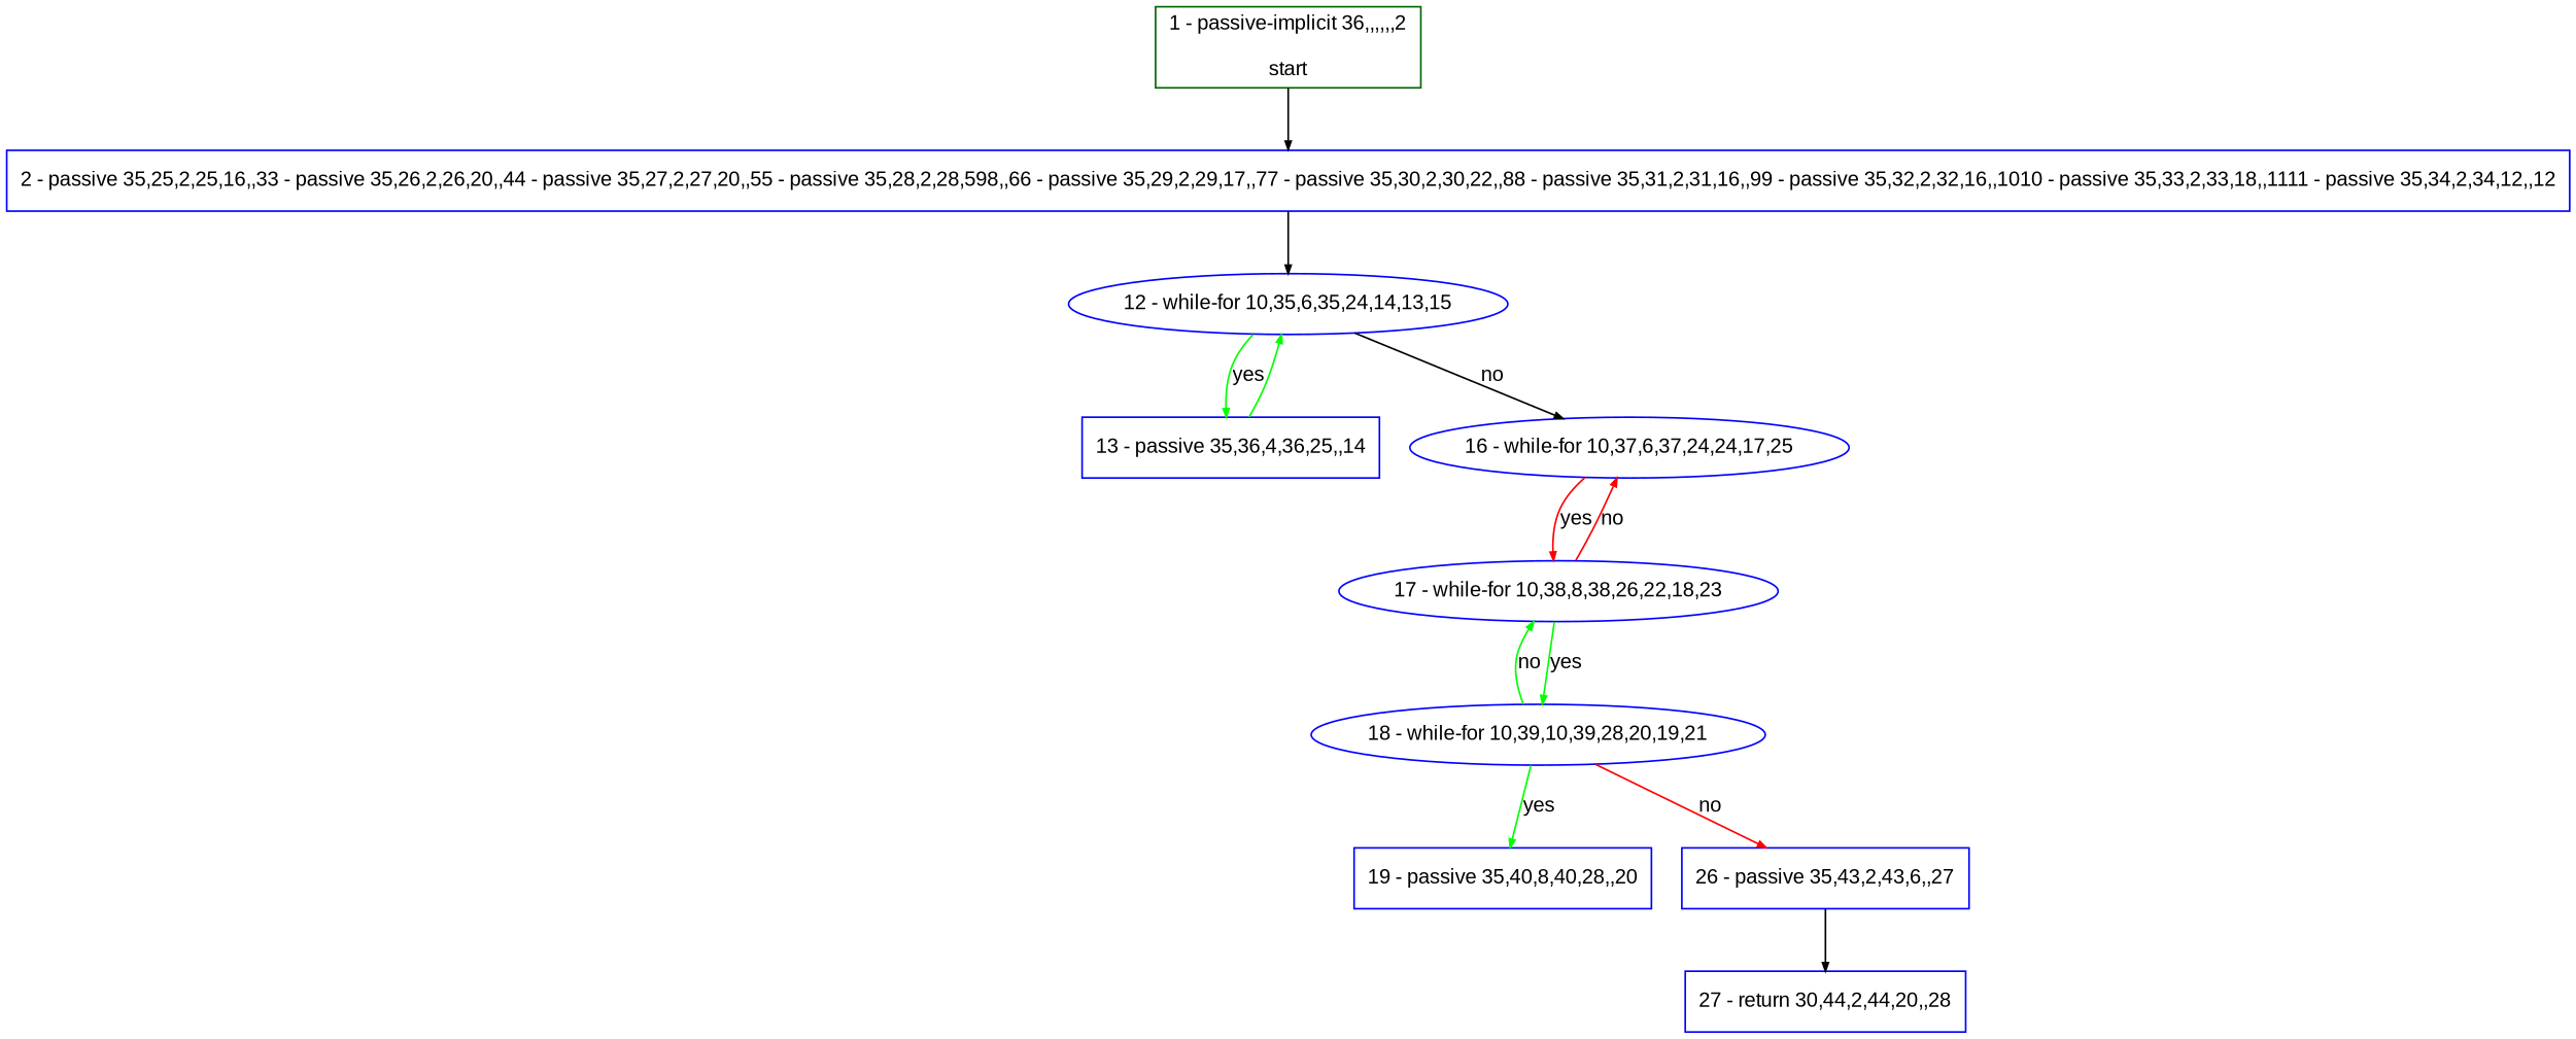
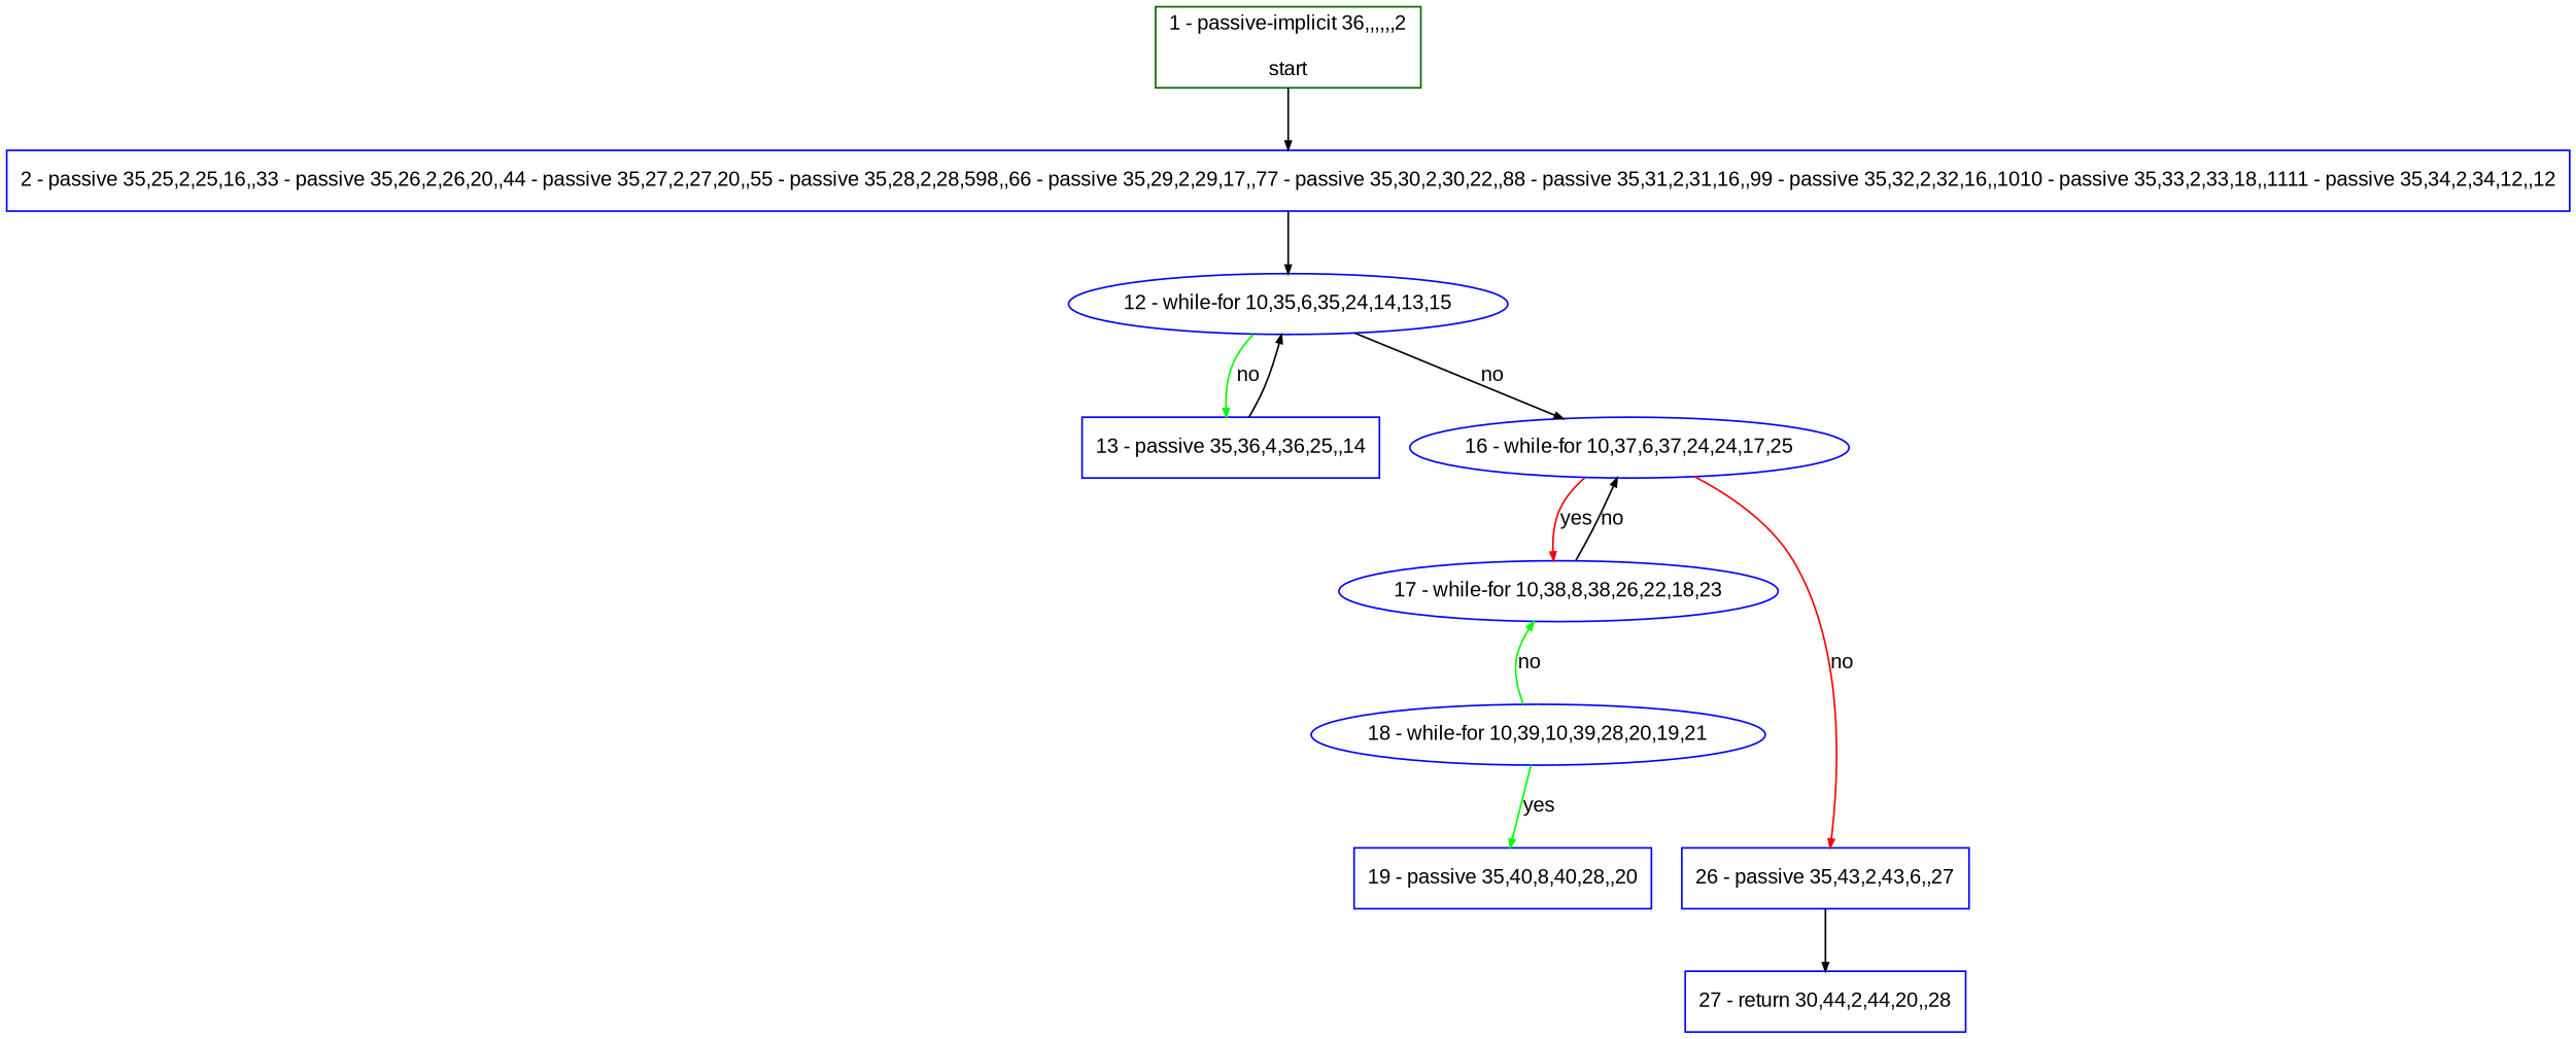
  digraph {
    bgcolor=white
    compound=true
    fillcolor="#FFFFCC"
    fontname=Arial
    fontsize=12
    pack=true
    packmode=clust
    style="rounded,filled"
    node [color="#0000ff" compound=true fillcolor="#ffffff" fixedsize=false fontname=Arial fontsize=12 node_initialized=no shape=box style=filled]
    edge [arrowhead=normal arrowsize=0.5 arrowtail=none color="#000000" compound=true dir=forward fontcolor=black fontname=Arial fontsize=12]
    n1 [label="2 - passive 35,25,2,25,16,,33 - passive 35,26,2,26,20,,44 - passive 35,27,2,27,20,,55 - passive 35,28,2,28,598,,66 - passive 35,29,2,29,17,,77 - passive 35,30,2,30,22,,88 - passive 35,31,2,31,16,,99 - passive 35,32,2,32,16,,1010 - passive 35,33,2,33,18,,1111 - passive 35,34,2,34,12,,12"]
    n2 [label="12 - while-for 10,35,6,35,24,14,13,15" shape=oval]
    n3 [label="13 - passive 35,36,4,36,25,,14"]
    n4 [label="16 - while-for 10,37,6,37,24,24,17,25" shape=oval]
    n5 [color="#006400" label="1 - passive-implicit 36,,,,,,2\n\nstart"]
    n6 [label="17 - while-for 10,38,8,38,26,22,18,23" shape=oval]
    n7 [label="26 - passive 35,43,2,43,6,,27"]
    n8 [label="18 - while-for 10,39,10,39,28,20,19,21" shape=oval]
    n9 [label="27 - return 30,44,2,44,20,,28"]
    n10 [label="19 - passive 35,40,8,40,28,,20"]
    n1 -> n2
-   n2 -> n3 [color="#00ff00" label=yes]
+   n2 -> n3 [color="#00ff00" label=no]
    n2 -> n4 [label=no]
-   n3 -> n2 [color="#00ff00"]
+   n3 -> n2
    n4 -> n6 [color="#ff0000" label=yes]
-   n8 -> n7 [color="#ff0000" label=no]
+   n4 -> n7 [color="#ff0000" label=no]
    n5 -> n1
-   n6 -> n4 [color="#ff0000" label=no]
-   n6 -> n8 [color="#00ff00" label=yes]
+   n6 -> n4 [label=no]
    n7 -> n9
    n8 -> n6 [color="#00ff00" label=no]
    n8 -> n10 [color="#00ff00" label=yes]
  }
